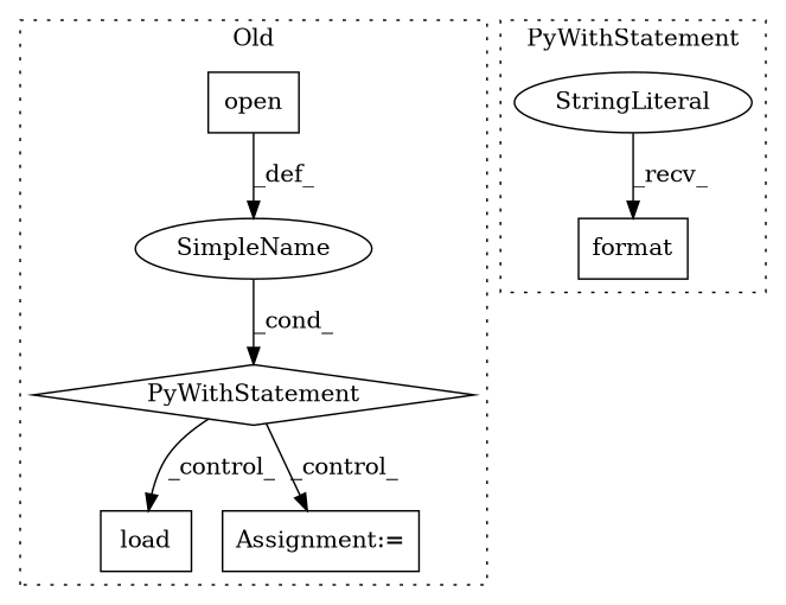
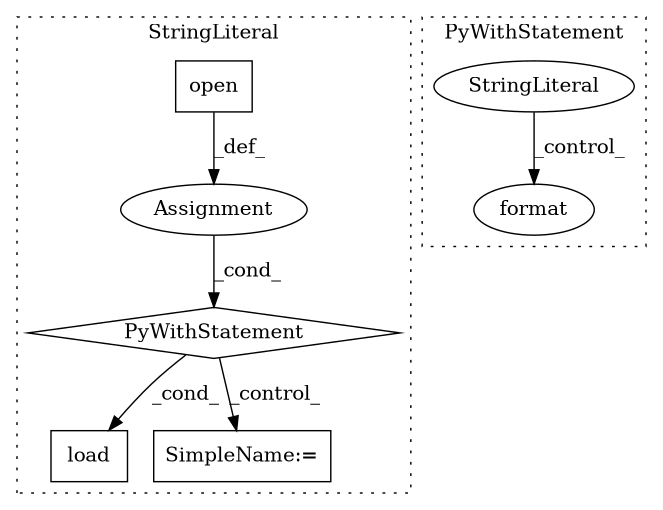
  digraph {
    node [a=32 l="5,1" shape=box]
    n1 [label=load s="19700,19713"]
-   n2 [a=7 l=1 label="Assignment:=" s=19694]
-   n3 [a=42 label=SimpleName shape=ellipse l=""]
+   n2 [a=7 l=1 label="SimpleName:=" s=19694]
+   n3 [a=42 label=Assignment shape=ellipse l=""]
    n4 [a=104 l="10,2" label=PyWithStatement s="19631,19658" shape=diamond]
    n5 [label=open s="19641,19657"]
-   n6 [l="7,1" label=format s="20170,20189"]
+   n6 [l="7,1" label=format s="20170,20189" shape=ellipse]
    n7 [a=45 l=36 label=StringLiteral s=20133 shape=ellipse]
    subgraph cluster_1 {
-     label=Old
+     label=StringLiteral
      style=dotted
      n1
      n2
      n3
      n4
      n5
    }
    subgraph cluster_2 {
      label=PyWithStatement
      style=dotted
      n6
      n7
    }
    n3 -> n4 [label=_cond_]
-   n4 -> n1 [label=_control_]
+   n4 -> n1 [label=_cond_]
    n4 -> n2 [label=_control_]
    n5 -> n3 [label=_def_]
-   n7 -> n6 [label=_recv_]
+   n7 -> n6 [label=_control_]
  }
